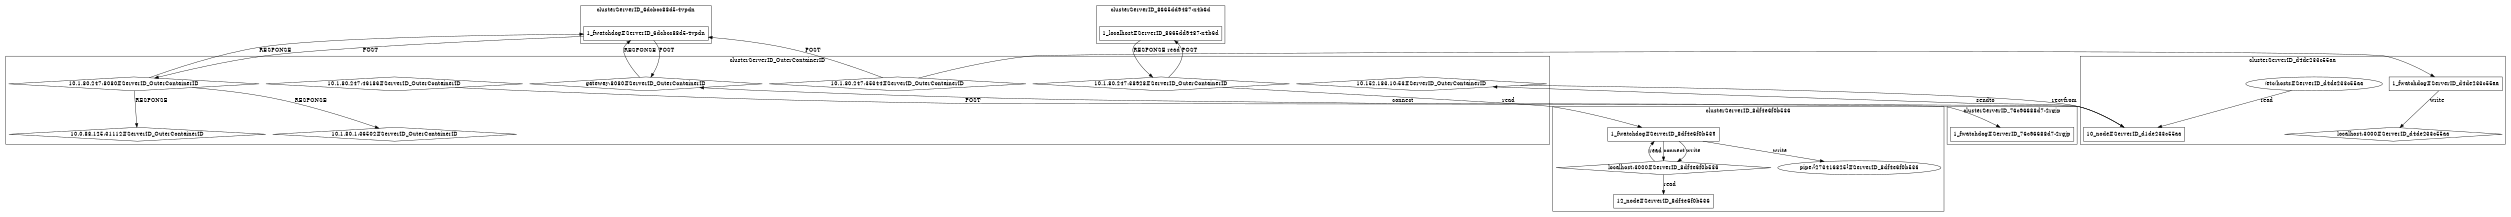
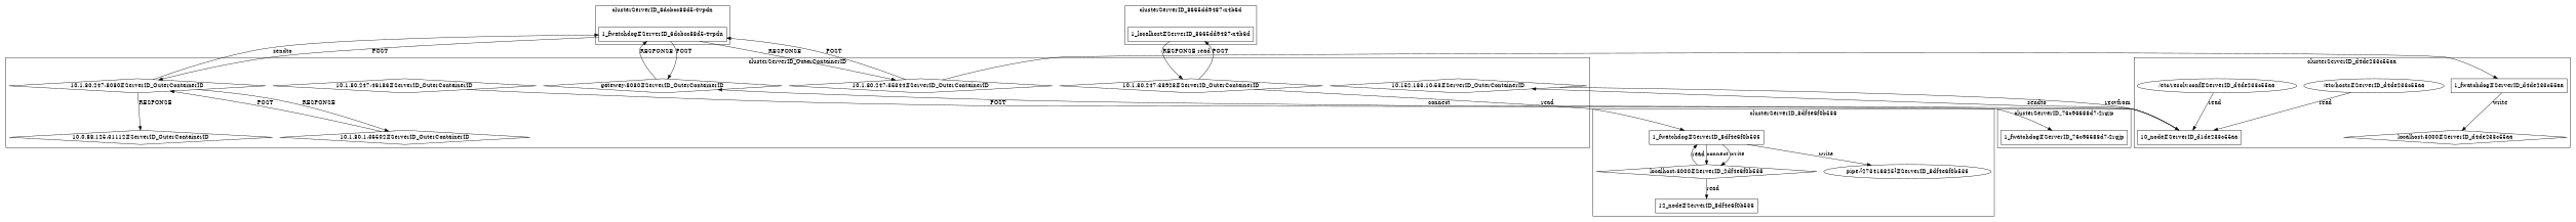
  digraph {
    node [shape=diamond]
    "1_fwatchdog#ServerID_6dcbcc88d5-4vpdn" [shape=box]
    "1_fwatchdog#ServerID_76c96688d7-2rgjp" [shape=box]
    n3 [label="1_localhost#ServerID_8665dd9487-x4b6d" shape=box]
-   "1_fwatchdog#ServerID_8df4e6f0b536" [shape=box label="1_fwatchdog#ServerID_8df4e6f0b539"]
-   "localhost:3000#ServerID_8df4e6f0b536"
+   "1_fwatchdog#ServerID_8df4e6f0b536" [shape=box]
+   "localhost:3000#ServerID_8df4e6f0b536" [label="localhost:3000#ServerID_2df4e6f0b536"]
    "12_node#ServerID_8df4e6f0b536" [shape=box]
    "pipe:[273416825]#ServerID_8df4e6f0b536" [shape=ellipse]
    "10.1.80.247:38928#ServerID_OuterContainerID"
    "10.1.80.247:8080#ServerID_OuterContainerID"
    "gateway:8080#ServerID_OuterContainerID"
    "10.1.80.247:35344#ServerID_OuterContainerID"
    "10.1.80.247:46186#ServerID_OuterContainerID"
    "10.152.183.10:53#ServerID_OuterContainerID"
    "10.1.80.1:36502#ServerID_OuterContainerID"
    "10.0.88.125:31112#ServerID_OuterContainerID"
    "1_fwatchdog#ServerID_d4de233c55aa" [shape=box]
    "localhost:3000#ServerID_d4de233c55aa"
    "/etc/hosts#ServerID_d4de233c55aa" [shape=ellipse]
    n19 [label="10_node#ServerID_d1de233c55aa" shape=box]
+   "/etc/resolv.conf#ServerID_d4de233c55aa" [shape=ellipse]
    subgraph cluster_1 {
      label="clusterServerID_6dcbcc88d5-4vpdn"
      "1_fwatchdog#ServerID_6dcbcc88d5-4vpdn"
    }
    subgraph cluster_2 {
      label="clusterServerID_76c96688d7-2rgjp"
      "1_fwatchdog#ServerID_76c96688d7-2rgjp"
    }
    subgraph cluster_3 {
      label="clusterServerID_8665dd9487-x4b6d"
      n3
    }
    subgraph cluster_4 {
      label=clusterServerID_8df4e6f0b536
      "1_fwatchdog#ServerID_8df4e6f0b536"
      "localhost:3000#ServerID_8df4e6f0b536"
      "12_node#ServerID_8df4e6f0b536"
      "pipe:[273416825]#ServerID_8df4e6f0b536"
    }
    subgraph cluster_5 {
      label=clusterServerID_OuterContainerID
      "10.1.80.247:38928#ServerID_OuterContainerID"
      "10.1.80.247:8080#ServerID_OuterContainerID"
      "gateway:8080#ServerID_OuterContainerID"
      "10.1.80.247:35344#ServerID_OuterContainerID"
      "10.1.80.247:46186#ServerID_OuterContainerID"
      "10.152.183.10:53#ServerID_OuterContainerID"
      "10.1.80.1:36502#ServerID_OuterContainerID"
      "10.0.88.125:31112#ServerID_OuterContainerID"
    }
    subgraph cluster_6 {
      label=clusterServerID_d4de233c55aa
      "1_fwatchdog#ServerID_d4de233c55aa"
      "localhost:3000#ServerID_d4de233c55aa"
      "/etc/hosts#ServerID_d4de233c55aa"
      n19
+     "/etc/resolv.conf#ServerID_d4de233c55aa"
    }
    "1_fwatchdog#ServerID_6dcbcc88d5-4vpdn" -> "10.1.80.247:8080#ServerID_OuterContainerID" [label=POST]
    "1_fwatchdog#ServerID_6dcbcc88d5-4vpdn" -> "gateway:8080#ServerID_OuterContainerID" [label=POST]
+   "1_fwatchdog#ServerID_6dcbcc88d5-4vpdn" -> "10.1.80.247:35344#ServerID_OuterContainerID" [label=RESPONSE]
    n3 -> "10.1.80.247:38928#ServerID_OuterContainerID" [label=RESPONSE]
    "1_fwatchdog#ServerID_8df4e6f0b536" -> "localhost:3000#ServerID_8df4e6f0b536" [label=connect]
    "1_fwatchdog#ServerID_8df4e6f0b536" -> "localhost:3000#ServerID_8df4e6f0b536" [label=write]
    "1_fwatchdog#ServerID_8df4e6f0b536" -> "pipe:[273416825]#ServerID_8df4e6f0b536" [label=write]
    "localhost:3000#ServerID_8df4e6f0b536" -> "1_fwatchdog#ServerID_8df4e6f0b536" [label=read]
    "localhost:3000#ServerID_8df4e6f0b536" -> "12_node#ServerID_8df4e6f0b536" [label=read]
    "10.1.80.247:38928#ServerID_OuterContainerID" -> n3 [label=POST]
    "10.1.80.247:38928#ServerID_OuterContainerID" -> "1_fwatchdog#ServerID_8df4e6f0b536" [label=read]
-   "10.1.80.247:8080#ServerID_OuterContainerID" -> "1_fwatchdog#ServerID_6dcbcc88d5-4vpdn" [label=RESPONSE]
+   "10.1.80.247:8080#ServerID_OuterContainerID" -> "1_fwatchdog#ServerID_6dcbcc88d5-4vpdn" [label=sendto]
    "10.1.80.247:8080#ServerID_OuterContainerID" -> "10.1.80.1:36502#ServerID_OuterContainerID" [label=RESPONSE]
    "10.1.80.247:8080#ServerID_OuterContainerID" -> "10.0.88.125:31112#ServerID_OuterContainerID" [label=RESPONSE]
    "gateway:8080#ServerID_OuterContainerID" -> "1_fwatchdog#ServerID_6dcbcc88d5-4vpdn" [label=RESPONSE]
    "10.1.80.247:35344#ServerID_OuterContainerID" -> "1_fwatchdog#ServerID_6dcbcc88d5-4vpdn" [label=POST]
    "10.1.80.247:35344#ServerID_OuterContainerID" -> "1_fwatchdog#ServerID_d4de233c55aa" [label=read]
    "10.1.80.247:46186#ServerID_OuterContainerID" -> "1_fwatchdog#ServerID_76c96688d7-2rgjp" [label=POST]
    "10.152.183.10:53#ServerID_OuterContainerID" -> n19 [label=recvfrom]
+   "10.1.80.1:36502#ServerID_OuterContainerID" -> "10.1.80.247:8080#ServerID_OuterContainerID" [label=POST]
    "1_fwatchdog#ServerID_d4de233c55aa" -> "localhost:3000#ServerID_d4de233c55aa" [label=write]
    "/etc/hosts#ServerID_d4de233c55aa" -> n19 [label=read]
    n19 -> "gateway:8080#ServerID_OuterContainerID" [label=connect]
    n19 -> "10.152.183.10:53#ServerID_OuterContainerID" [label=sendto]
+   "/etc/resolv.conf#ServerID_d4de233c55aa" -> n19 [label=read]
  }
